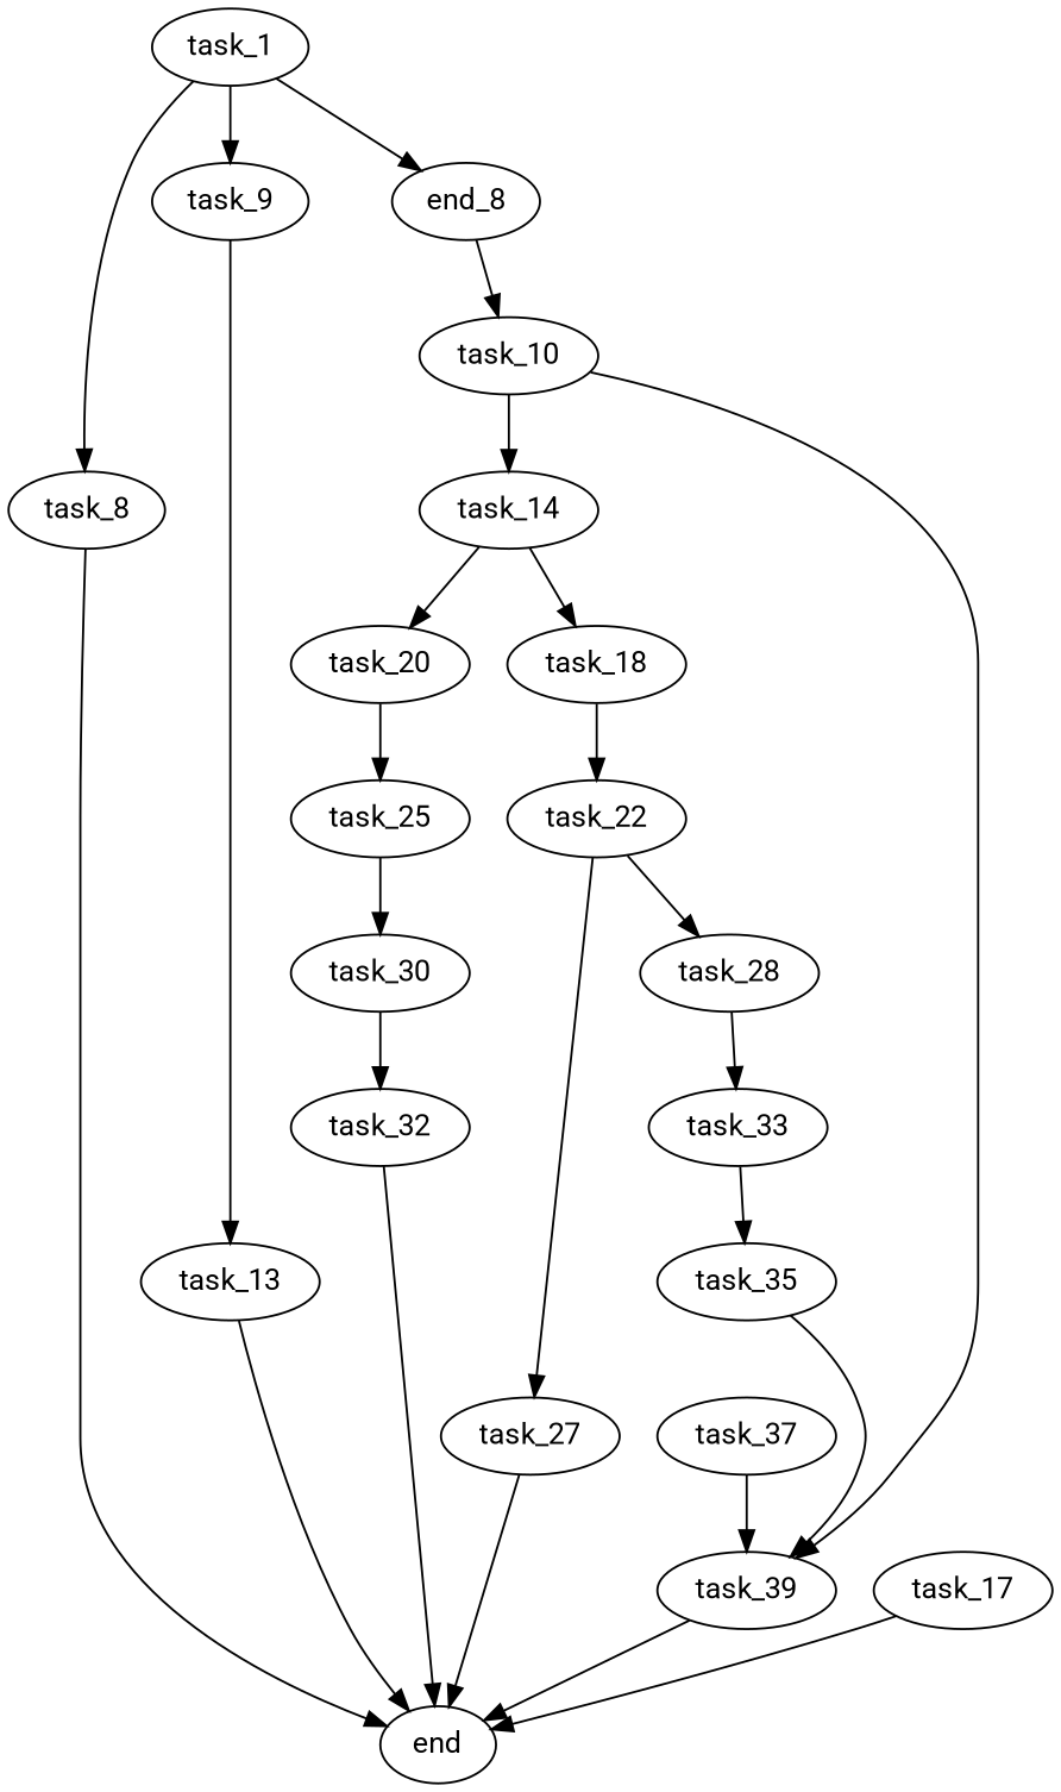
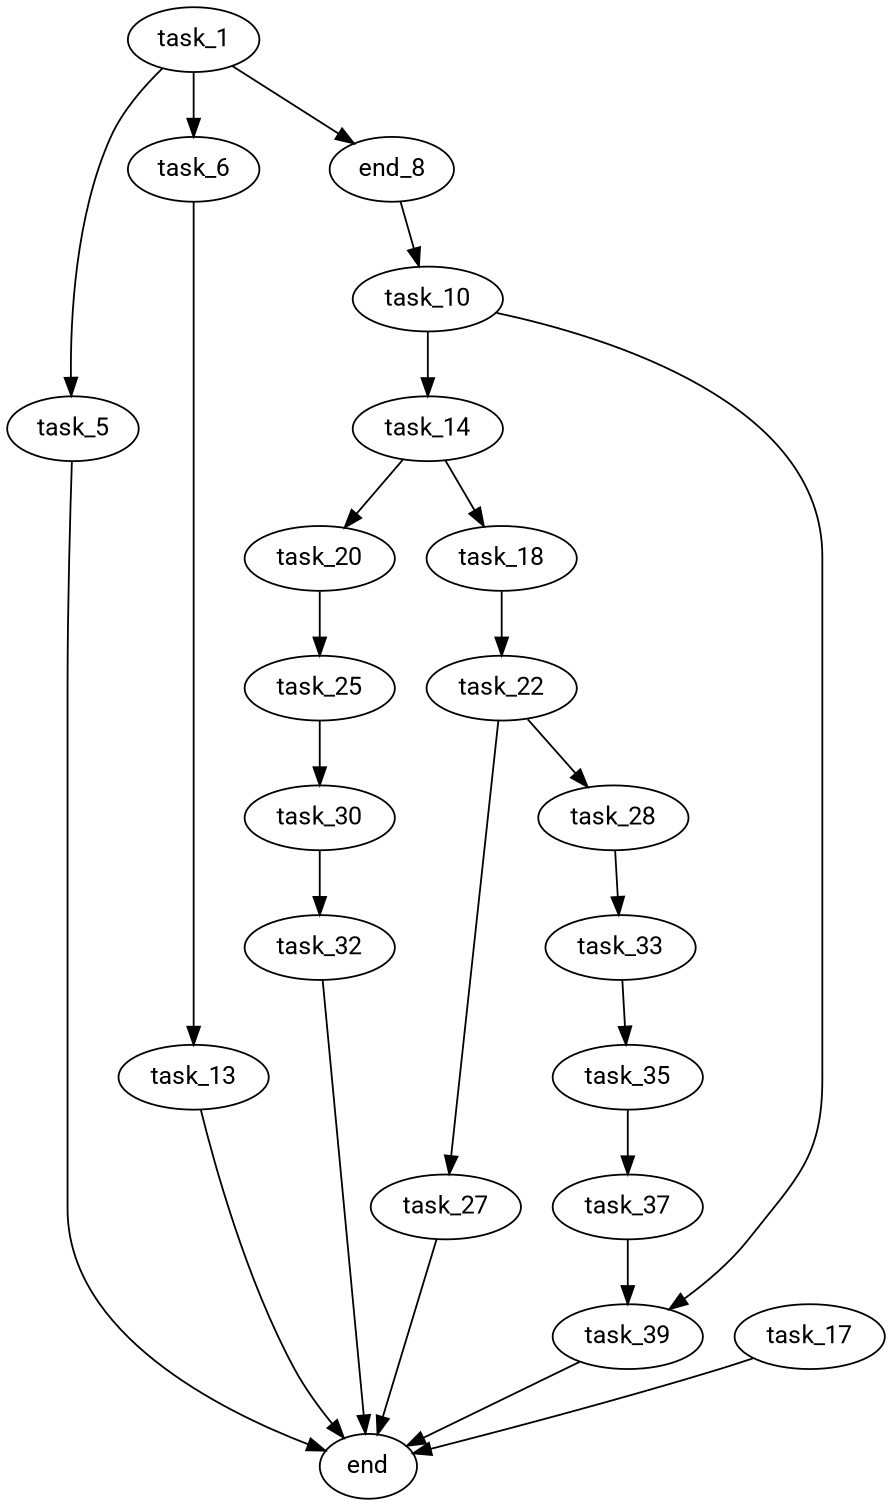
  digraph {
    fontname=Roboto
    node [fontname=Roboto]
    edge [fontname=Roboto]
    task_1
-   task_5 [label=task_8]
-   task_6 [label=task_9]
+   task_5
+   task_6
    n4 [label=end_8]
    end
    task_13
    task_10
    task_14
    task_39
    task_18
    task_20
    task_17
    task_22
    task_25
    task_27
    task_28
    task_30
    task_33
    task_32
    task_35
    task_37
    task_1 -> task_5
    task_1 -> task_6
    task_1 -> n4
    task_5 -> end
    task_6 -> task_13
    n4 -> task_10
    task_13 -> end
    task_10 -> task_14
    task_10 -> task_39
    task_14 -> task_18
    task_14 -> task_20
    task_39 -> end
    task_18 -> task_22
    task_20 -> task_25
    task_17 -> end
    task_22 -> task_27
    task_22 -> task_28
    task_25 -> task_30
    task_27 -> end
    task_28 -> task_33
    task_30 -> task_32
    task_33 -> task_35
    task_32 -> end
-   task_35 -> task_39
+   task_35 -> task_37
    task_37 -> task_39
  }
